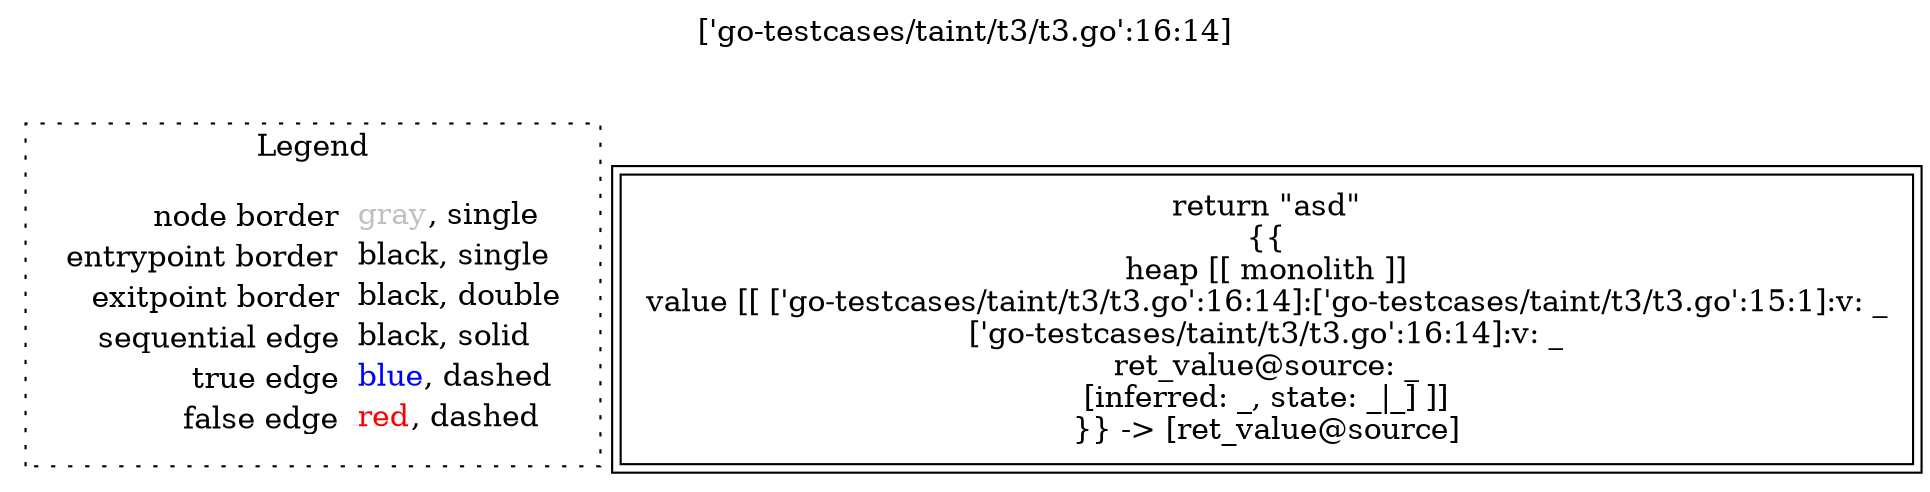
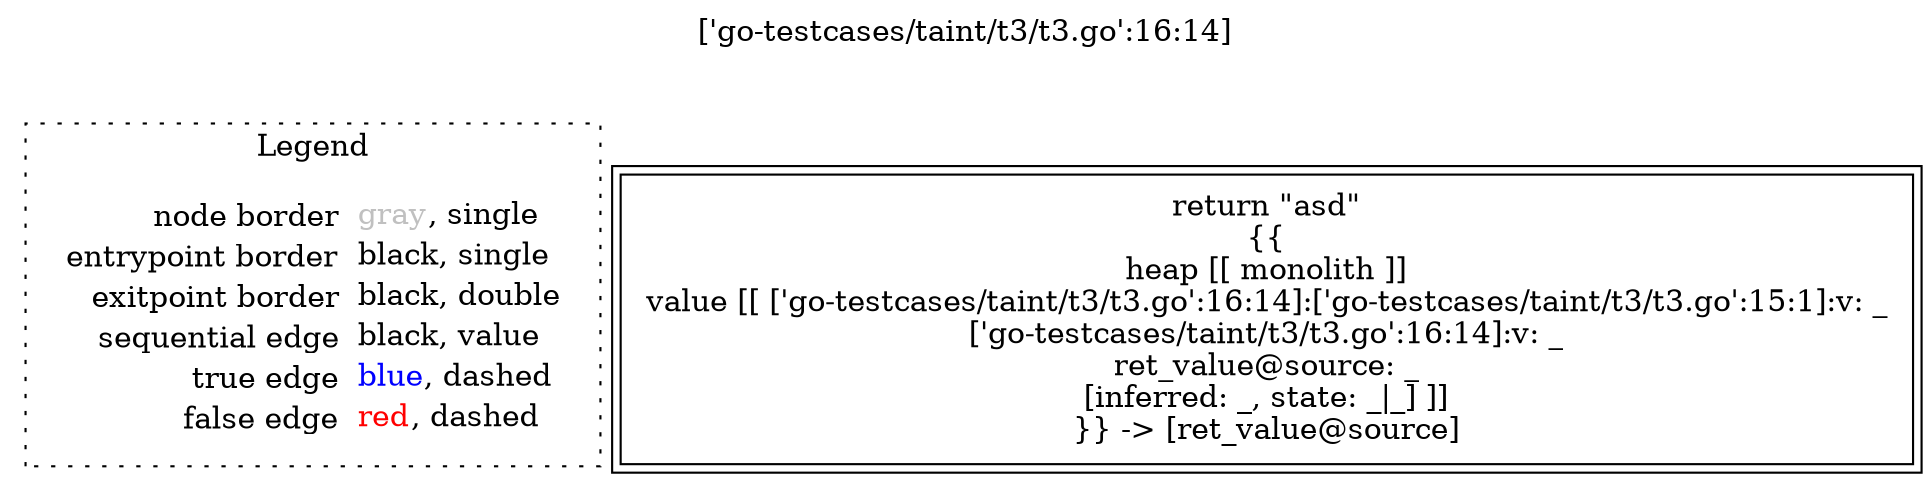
  digraph {
    label="['go-testcases/taint/t3/t3.go':16:14]"
    labelloc=t
    fontname="DejaVu Serif"
    node [fontname="DejaVu Serif"]
-   n1 [label=<<table border="0" cellpadding="2" cellspacing="0" cellborder="0"><tr><td align="right">node border&nbsp;</td><td align="left"><font color="gray">gray</font>, single</td></tr><tr><td align="right">entrypoint border&nbsp;</td><td align="left"><font color="black">black</font>, single</td></tr><tr><td align="right">exitpoint border&nbsp;</td><td align="left"><font color="black">black</font>, double</td></tr><tr><td align="right">sequential edge&nbsp;</td><td align="left"><font color="black">black</font>, solid</td></tr><tr><td align="right">true edge&nbsp;</td><td align="left"><font color="blue">blue</font>, dashed</td></tr><tr><td align="right">false edge&nbsp;</td><td align="left"><font color="red">red</font>, dashed</td></tr></table>> shape=plaintext]
+   n1 [label=<<table border="0" cellpadding="2" cellspacing="0" cellborder="0"><tr><td align="right">node border&nbsp;</td><td align="left"><font color="gray">gray</font>, single</td></tr><tr><td align="right">entrypoint border&nbsp;</td><td align="left"><font color="black">black</font>, single</td></tr><tr><td align="right">exitpoint border&nbsp;</td><td align="left"><font color="black">black</font>, double</td></tr><tr><td align="right">sequential edge&nbsp;</td><td align="left"><font color="black">black</font>, value</td></tr><tr><td align="right">true edge&nbsp;</td><td align="left"><font color="blue">blue</font>, dashed</td></tr><tr><td align="right">false edge&nbsp;</td><td align="left"><font color="red">red</font>, dashed</td></tr></table>> shape=plaintext]
    n2 [color=black label=<return &quot;asd&quot;<BR/>{{<BR/>heap [[ monolith ]]<BR/>value [[ ['go-testcases/taint/t3/t3.go':16:14]:['go-testcases/taint/t3/t3.go':15:1]:v: _<BR/>['go-testcases/taint/t3/t3.go':16:14]:v: _<BR/>ret_value@source: _<BR/>[inferred: _, state: _|_] ]]<BR/>}} -&gt; [ret_value@source]> peripheries=2 shape=rect]
    subgraph cluster_1 {
      label=Legend
      style=dotted
      n1
    }
  }
